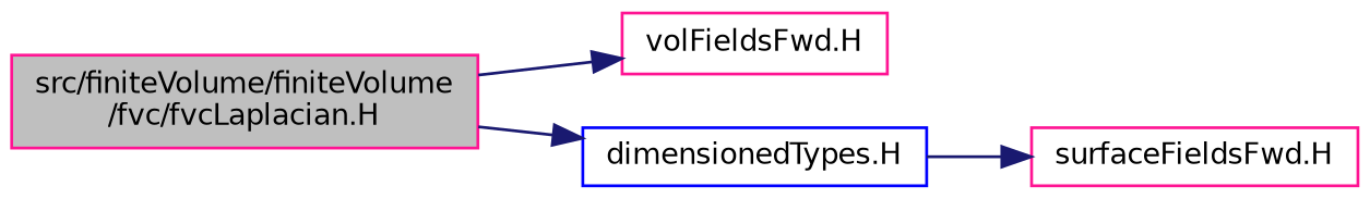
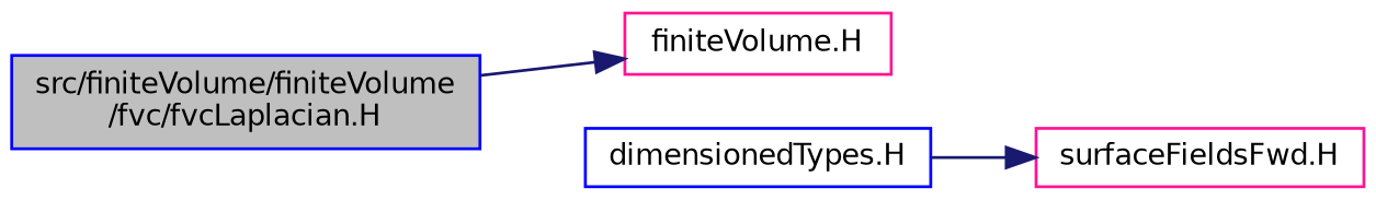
  digraph {
    rankdir=LR
    node [color=blue fontname=Helvetica fontsize=10 shape=record]
    edge [color=midnightblue fontname=Helvetica fontsize=10 labelfontname=Helvetica labelfontsize=10 style=solid]
-   n1 [color=deeppink fillcolor=grey75 fontcolor=black height=0.2 label="src/finiteVolume/finiteVolume\l/fvc/fvcLaplacian.H" style=filled width=0.4]
-   n2 [color=deeppink height=0.2 label="volFieldsFwd.H" width=0.4]
+   n1 [fillcolor=grey75 fontcolor=black height=0.2 label="src/finiteVolume/finiteVolume\l/fvc/fvcLaplacian.H" style=filled width=0.4]
+   n2 [color=deeppink height=0.2 label="finiteVolume.H" width=0.4]
    n3 [height=0.2 label="dimensionedTypes.H" width=0.4]
    n4 [color=deeppink height=0.2 label="surfaceFieldsFwd.H" width=0.4]
    n1 -> n2
-   n1 -> n3
    n3 -> n4
  }
